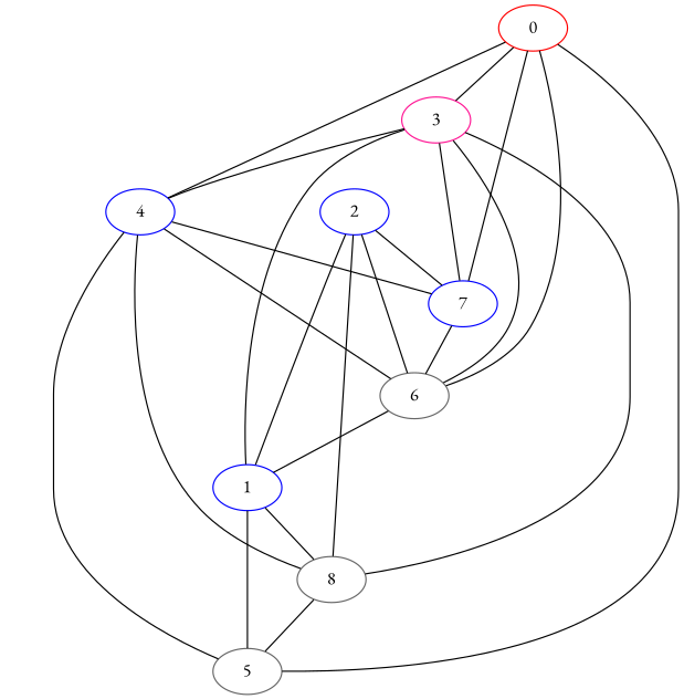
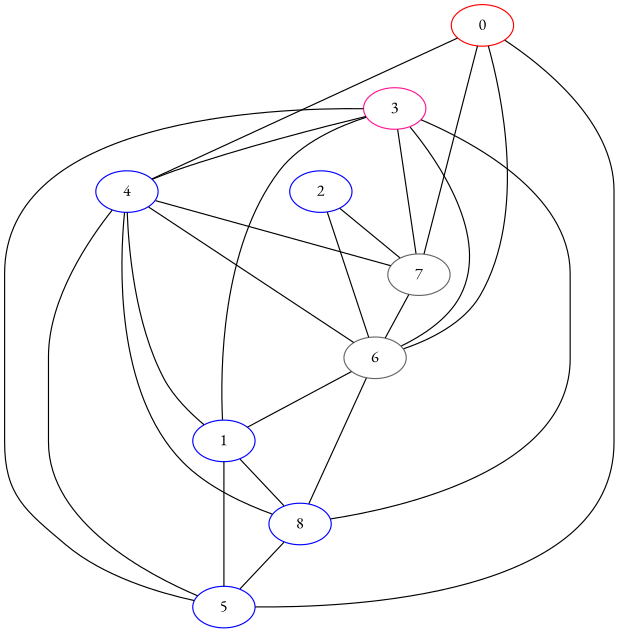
  graph {
    fontname="EB Garamond"
    node [color=blue fontname="EB Garamond"]
    edge [fontname="EB Garamond"]
    0 [color=red]
    3 [color=deeppink]
-   5 [color=gray40]
+   5
    6 [color=gray40]
-   7
+   7 [color=gray40]
    4
    1
-   8 [color=gray40]
+   8
    2
-   0 -- 3
+   5 -- 3
    0 -- 5
    0 -- 6
    0 -- 7
    3 -- 4
    5 -- 4
    6 -- 3
    6 -- 1
    7 -- 3
    7 -- 6
    4 -- 0
    4 -- 6
    4 -- 7
    4 -- 8
    1 -- 3
    1 -- 5
    1 -- 8
    8 -- 3
    8 -- 5
    2 -- 6
    2 -- 7
-   2 -- 1
-   2 -- 8
+   4 -- 1
+   6 -- 8
  }
